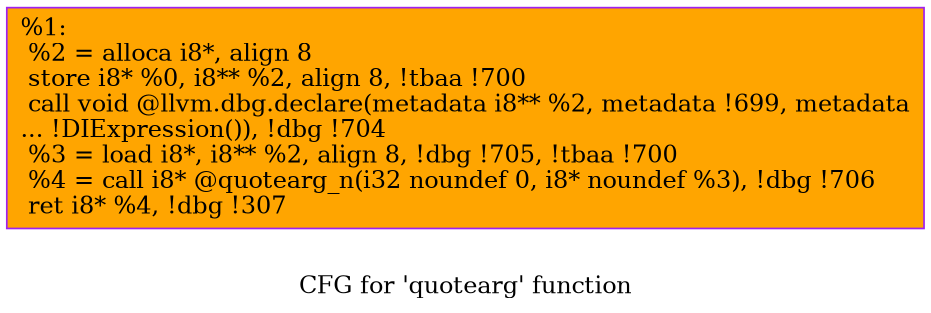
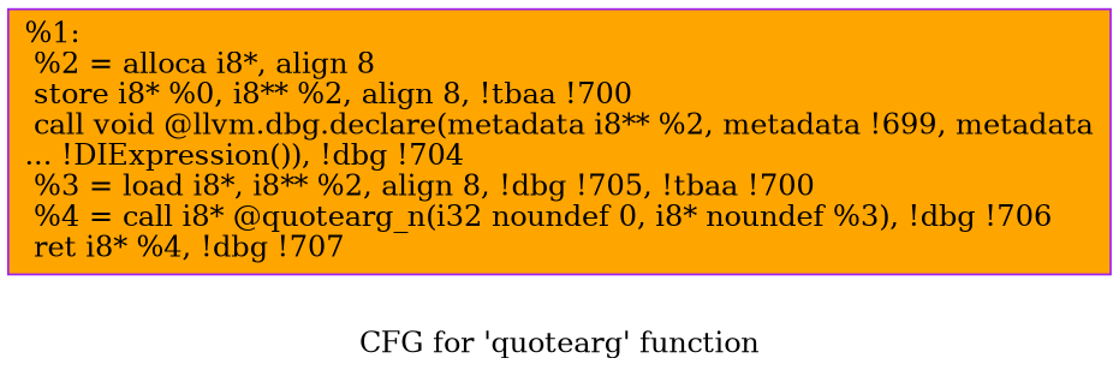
  digraph {
    label="CFG for 'quotearg' function"
    fontname="DejaVu Serif"
-   n1 [color=purple fillcolor=orange label="{%1:\l  %2 = alloca i8*, align 8\l  store i8* %0, i8** %2, align 8, !tbaa !700\l  call void @llvm.dbg.declare(metadata i8** %2, metadata !699, metadata\l... !DIExpression()), !dbg !704\l  %3 = load i8*, i8** %2, align 8, !dbg !705, !tbaa !700\l  %4 = call i8* @quotearg_n(i32 noundef 0, i8* noundef %3), !dbg !706\l  ret i8* %4, !dbg !307\l}" shape=record style=filled fontname="DejaVu Serif"]
+   n1 [color=purple fillcolor=orange label="{%1:\l  %2 = alloca i8*, align 8\l  store i8* %0, i8** %2, align 8, !tbaa !700\l  call void @llvm.dbg.declare(metadata i8** %2, metadata !699, metadata\l... !DIExpression()), !dbg !704\l  %3 = load i8*, i8** %2, align 8, !dbg !705, !tbaa !700\l  %4 = call i8* @quotearg_n(i32 noundef 0, i8* noundef %3), !dbg !706\l  ret i8* %4, !dbg !707\l}" shape=record style=filled fontname="DejaVu Serif"]
  }
